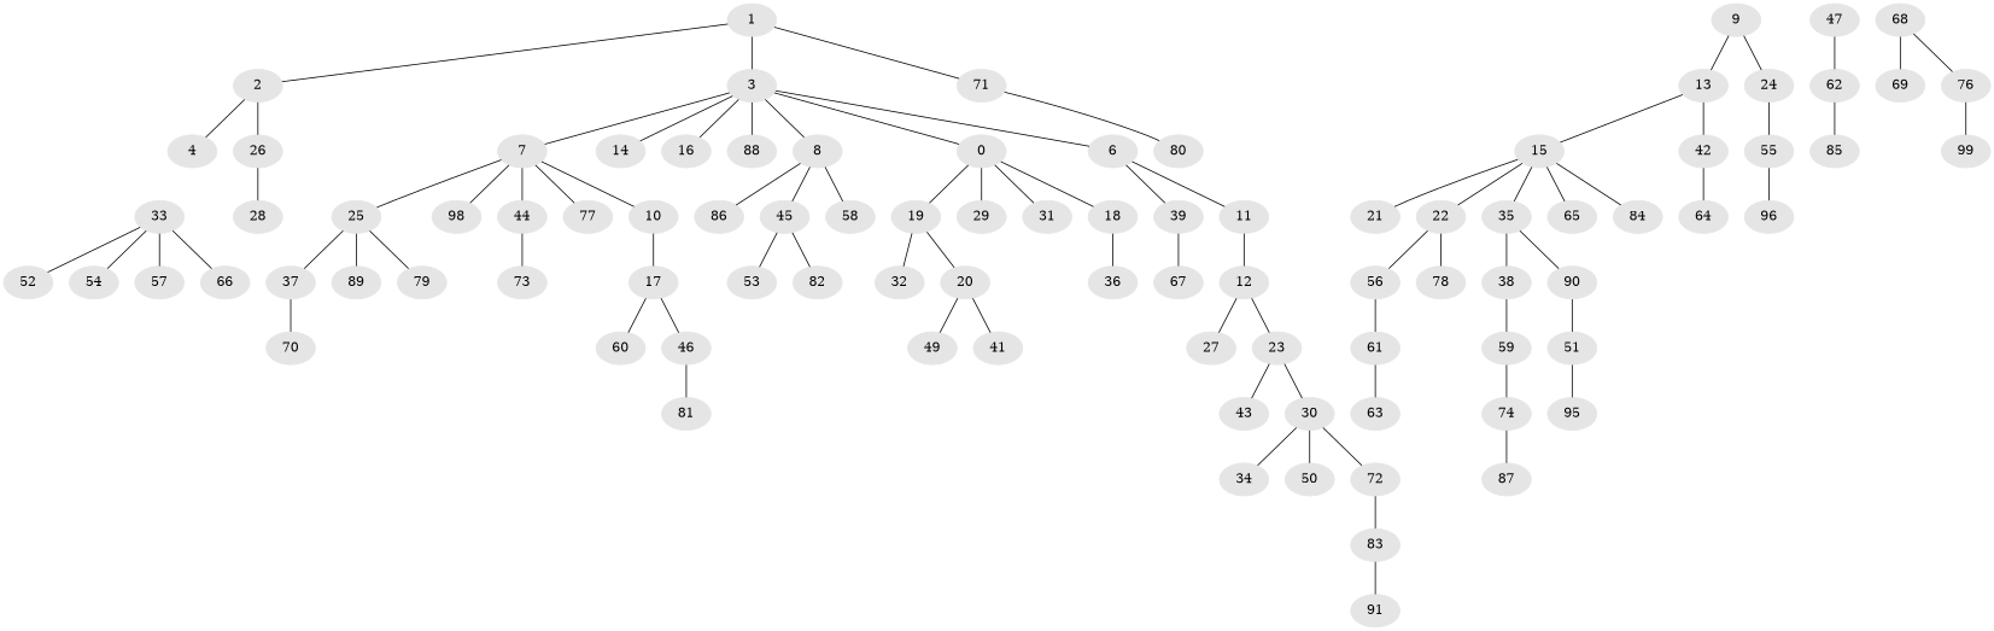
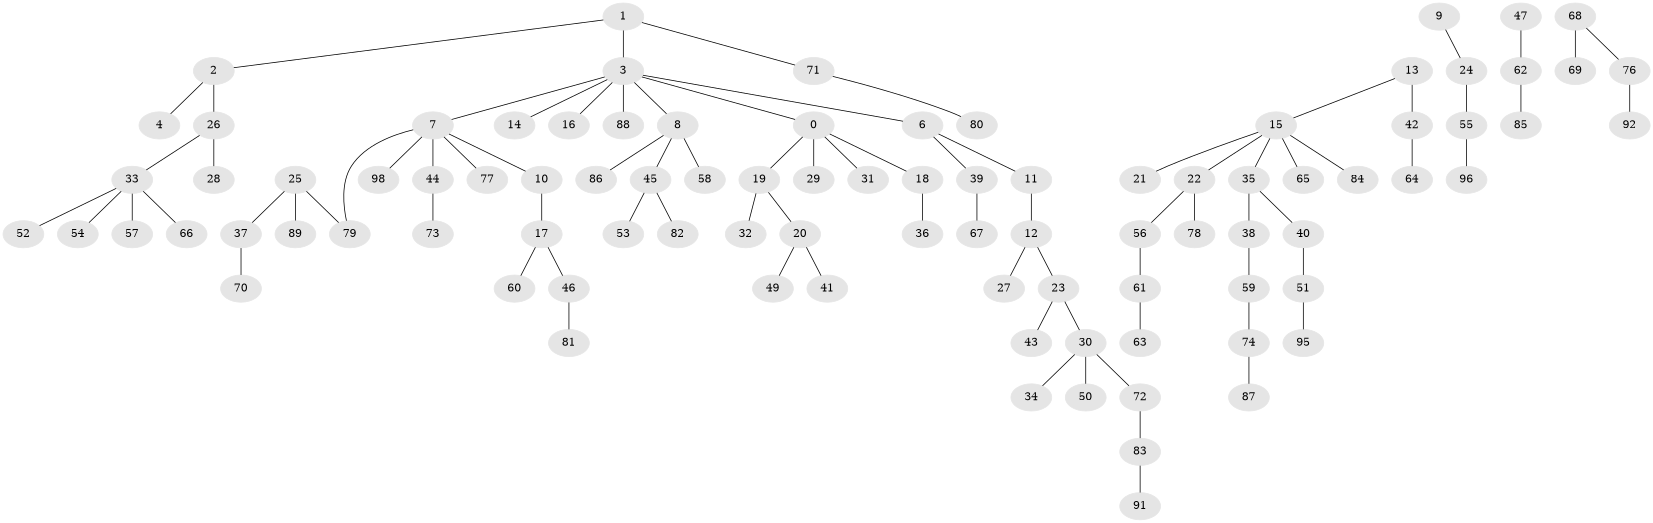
  graph {
    node [color=gray90 style=filled]
    1
    2
    3
    71
    4
    26
    8
    n8 [label=0]
    6
    7
    14
    16
    88
    45
    58
    86
    80
    9
    13
    24
    28
    33
    18
    19
    29
    31
    11
    39
    77
    10
    25
    44
    n33 [label=98]
    36
    20
    32
    12
    67
    17
    37
    79
    89
    73
    53
    82
    15
    42
    55
    46
    60
    47
    62
    23
    27
    30
    43
    21
    22
    35
    65
    84
    64
    56
    78
    38
-   40 [label=90]
+   40
    81
    68
    69
    76
    41
    49
    61
    34
    50
    72
    n77 [label=96]
    70
    52
    54
    57
    66
    83
    59
    51
    74
    n87 [label=95]
    85
    63
    87
-   92 [label=99]
+   92
    91
    1 -- 2
    1 -- 3
    1 -- 71
    2 -- 4
    2 -- 26
    3 -- 8
    3 -- n8
    3 -- 6
    3 -- 7
    3 -- 14
    3 -- 16
    3 -- 88
    71 -- 80
    26 -- 28
+   26 -- 33
    8 -- 45
    8 -- 58
    8 -- 86
    n8 -- 18
    n8 -- 19
    n8 -- 29
    n8 -- 31
    6 -- 11
    6 -- 39
    7 -- 77
    7 -- 10
-   7 -- 25
+   7 -- 79
    7 -- 44
    7 -- n33
    45 -- 53
    45 -- 82
-   9 -- 13
    9 -- 24
    13 -- 15
    13 -- 42
    24 -- 55
    33 -- 52
    33 -- 54
    33 -- 57
    33 -- 66
    18 -- 36
    19 -- 20
    19 -- 32
    11 -- 12
    39 -- 67
    10 -- 17
    25 -- 37
    25 -- 79
    25 -- 89
    44 -- 73
    20 -- 41
    20 -- 49
    12 -- 23
    12 -- 27
    17 -- 46
    17 -- 60
    37 -- 70
    15 -- 21
    15 -- 22
    15 -- 35
    15 -- 65
    15 -- 84
    42 -- 64
    55 -- n77
    46 -- 81
    47 -- 62
    62 -- 85
    23 -- 30
    23 -- 43
    30 -- 34
    30 -- 50
    30 -- 72
    22 -- 56
    22 -- 78
    35 -- 38
    35 -- 40
    56 -- 61
    38 -- 59
    40 -- 51
    68 -- 69
    68 -- 76
    76 -- 92
    61 -- 63
    72 -- 83
    83 -- 91
    59 -- 74
    51 -- n87
    74 -- 87
  }
